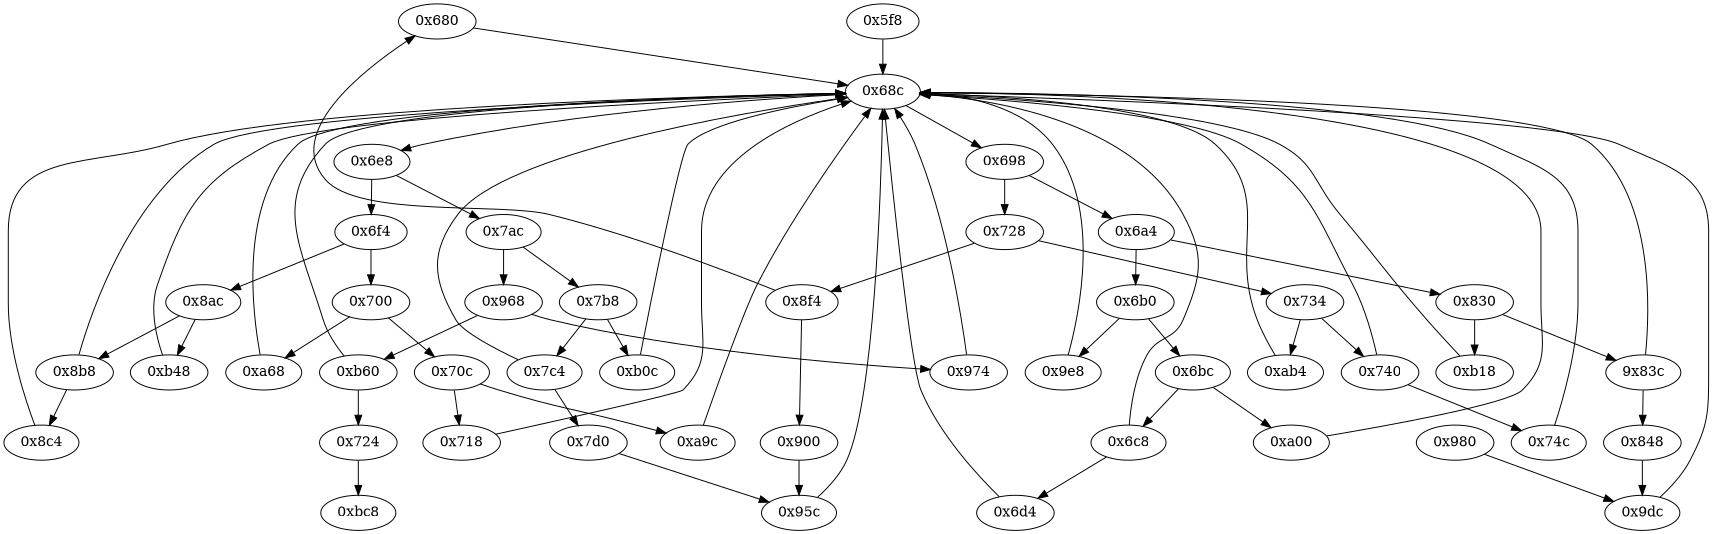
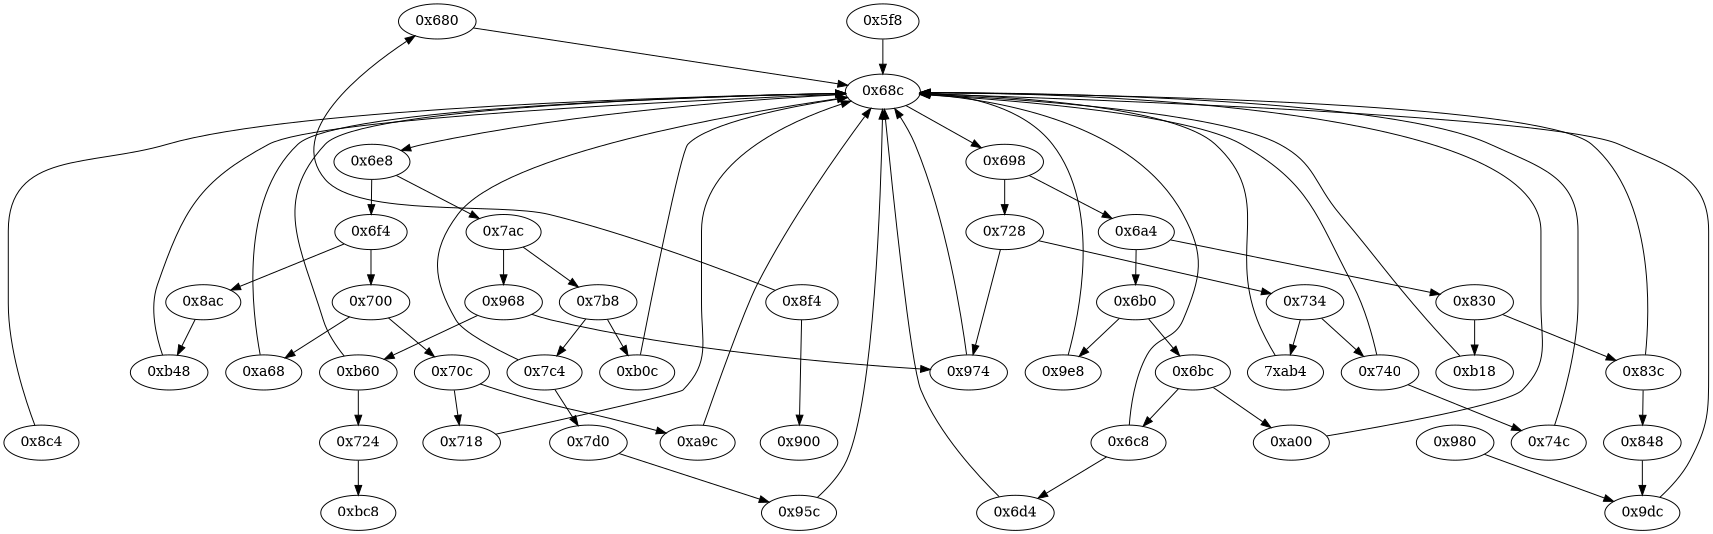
  strict digraph {
    fontname="DejaVu Serif"
    node [fontname="DejaVu Serif" opcode="[u'ldr', u'cmp', u'b']"]
    edge [fontname="DejaVu Serif"]
    "0x680" [opcode="[u'ldr', u'cmp', u'ldr']"]
    "0x68c"
    "0x698"
    "0x6e8"
    "0x6a4"
    "0x728"
    "0x7ac"
    "0x6f4"
    "0x95c" [opcode="[u'cmp', u'mov', u'b']"]
    "0x8ac"
-   "0x8b8"
    "0xb48" [opcode="[u'ldrb', u'ldr', u'ldr', u'cmp', u'mov', u'b']"]
    "0x8c4" [opcode="[u'ldr', u'ldr', u'ldr', u'sub', u'add', u'add', u'str', u'ldr', u'add', u'str', u'ldr', u'b']"]
    "0x724" [opcode="[u'b']"]
    "0xbc8" [opcode="[u'mov', u'sub', u'pop']"]
    "0xa68" [opcode="[u'ldr', u'str', u'ldr', u'str', u'ldr', u'ldr', u'ldrb', u'ldr', u'ldr', u'ldr', u'cmp', u'mov', u'b']"]
    "0x6b0"
    "0x6bc"
    "0x9e8" [opcode="[u'mov', u'str', u'ldr', u'str', u'ldr', u'b']"]
    "0x6c8"
    "0xa00" [opcode="[u'ldr', u'ldr', u'bl', u'ldr', u'mov', u'ldr', u'rsb', u'mvn', u'mul', u'eor', u'and', u'ldr', u'mov', u'mov', u'ldr', u'ldr', u'cmp', u'mov', u'teq', u'mov', u'mov', u'cmp', u'mov', u'cmp', u'mov', u'b']"]
    "0x6d4" [opcode="[u'ldr', u'ldr', u'bl', u'mov', u'b']"]
    "0x830"
-   "0x83c" [label="9x83c"]
+   "0x83c"
    "0xb18" [opcode="[u'ldr', u'ldr', u'ldr', u'ldr', u'ldr', u'ldr', u'ldr', u'ldr', u'ldr', u'ldr', u'ldr', u'b']"]
    "0x848" [opcode="[u'ldr', u'ldr', u'cmp', u'mov', u'mov', u'strb', u'ldr', u'ldr', u'sub', u'mul', u'eor', u'and', u'ldr', u'ldr', u'mov', u'mov', u'cmp', u'mov', u'cmp', u'mov', u'mov', u'cmp', u'mov', u'mov', u'b']"]
    "0x8f4"
    "0x900" [opcode="[u'ldr', u'mov', u'ldr', u'ldr', u'sub', u'sub', u'add', u'mul', u'mov', u'eor', u'and', u'ldr', u'mov', u'ldr', u'cmp', u'mov', u'teq', u'ldr', u'ldr', u'mov', u'cmp', u'mov', u'mov']"]
    "0x980" [opcode="[u'ldr', u'ldr', u'rsb', u'rsb', u'str', u'ldr', u'ldr', u'sub', u'mul', u'mvn', u'ldr', u'ldr', u'orr', u'mov', u'cmn', u'mov', u'cmp', u'mov', u'mov', u'mov', u'cmn', u'mov', u'mov']"]
    "0x9dc" [opcode="[u'teq', u'mov', u'b']"]
    "0xb60" [opcode="[u'ldr', u'mov', u'ldr', u'ldr', u'ldr', u'ldr', u'cmp', u'mov', u'add', u'sub', u'sub', u'mul', u'mvn', u'mov', u'orr', u'ldr', u'cmn', u'mov', u'teq', u'ldr', u'mov', u'cmn', u'mov', u'cmp', u'mov', u'b']"]
    "0x968"
    "0x974"
    "0x7c4"
    "0x7d0" [opcode="[u'ldr', u'mov', u'str', u'ldr', u'str', u'ldr', u'ldr', u'sub', u'mul', u'mov', u'eor', u'and', u'ldr', u'mov', u'ldr', u'cmp', u'mov', u'teq', u'mov', u'mov', u'cmp', u'mov', u'mov', u'b']"]
    "0x718"
-   "0xab4" [opcode="[u'ldr', u'ldr', u'ldr', u'sub', u'mul', u'eor', u'and', u'ldr', u'mov', u'mov', u'ldr', u'cmp', u'mov', u'cmp', u'mov', u'mov', u'cmp', u'mov', u'mov', u'teq', u'mov', u'b']"]
+   "0xab4" [opcode="[u'ldr', u'ldr', u'ldr', u'sub', u'mul', u'eor', u'and', u'ldr', u'mov', u'mov', u'ldr', u'cmp', u'mov', u'cmp', u'mov', u'mov', u'cmp', u'mov', u'mov', u'teq', u'mov', u'b']" label="7xab4"]
    "0x734"
    "0x740"
    "0x74c" [opcode="[u'ldr', u'ldr', u'ldr', u'sub', u'sub', u'add', u'mul', u'eor', u'and', u'ldr', u'mov', u'mov', u'ldr', u'cmp', u'mov', u'cmp', u'mov', u'mov', u'cmp', u'mov', u'mov', u'teq', u'mov', u'b']"]
    "0xa9c" [opcode="[u'ldr', u'str', u'ldr', u'str', u'ldr', u'b']"]
    "0x70c"
    "0x7b8"
    "0xb0c" [opcode="[u'ldr', u'mov', u'b']"]
    "0x700"
    "0x5f8" [opcode="[u'push', u'add', u'sub', u'mov', u'str', u'mvn', u'str', u'ldr', u'str', u'ldr', u'str', u'ldr', u'str', u'ldr', u'ldr', u'ldr', u'ldr', u'ldr', u'ldr', u'str', u'ldr', u'ldr', u'add', u'str', u'ldr', u'str', u'add', u'str', u'str', u'str', u'mov', u'str', u'mov', u'b']"]
    "0x680" -> "0x68c"
    "0x68c" -> "0x698"
    "0x68c" -> "0x6e8"
    "0x698" -> "0x6a4"
    "0x698" -> "0x728"
    "0x6e8" -> "0x7ac"
    "0x6e8" -> "0x6f4"
    "0x6a4" -> "0x6b0"
    "0x6a4" -> "0x830"
-   "0x728" -> "0x8f4"
+   "0x728" -> "0x974"
    "0x728" -> "0x734"
    "0x7ac" -> "0x968"
    "0x7ac" -> "0x7b8"
    "0x6f4" -> "0x8ac"
    "0x6f4" -> "0x700"
    "0x95c" -> "0x68c"
-   "0x8ac" -> "0x8b8"
    "0x8ac" -> "0xb48"
-   "0x8b8" -> "0x68c"
-   "0x8b8" -> "0x8c4"
    "0xb48" -> "0x68c"
    "0x8c4" -> "0x68c"
    "0x724" -> "0xbc8"
    "0xa68" -> "0x68c"
    "0x6b0" -> "0x6bc"
    "0x6b0" -> "0x9e8"
    "0x6bc" -> "0x6c8"
    "0x6bc" -> "0xa00"
    "0x9e8" -> "0x68c"
    "0x6c8" -> "0x68c"
    "0x6c8" -> "0x6d4"
    "0xa00" -> "0x68c"
    "0x6d4" -> "0x68c"
    "0x830" -> "0x83c"
    "0x830" -> "0xb18"
    "0x83c" -> "0x68c"
    "0x83c" -> "0x848"
    "0xb18" -> "0x68c"
    "0x848" -> "0x9dc"
    "0x8f4" -> "0x680"
    "0x8f4" -> "0x900"
-   "0x900" -> "0x95c"
    "0x980" -> "0x9dc"
    "0x9dc" -> "0x68c"
    "0xb60" -> "0x68c"
    "0xb60" -> "0x724"
    "0x968" -> "0xb60"
    "0x968" -> "0x974"
    "0x974" -> "0x68c"
    "0x7c4" -> "0x68c"
    "0x7c4" -> "0x7d0"
    "0x7d0" -> "0x95c"
    "0x718" -> "0x68c"
    "0xab4" -> "0x68c"
    "0x734" -> "0xab4"
    "0x734" -> "0x740"
    "0x740" -> "0x68c"
    "0x740" -> "0x74c"
    "0x74c" -> "0x68c"
    "0xa9c" -> "0x68c"
    "0x70c" -> "0x718"
    "0x70c" -> "0xa9c"
    "0x7b8" -> "0x7c4"
    "0x7b8" -> "0xb0c"
    "0xb0c" -> "0x68c"
    "0x700" -> "0xa68"
    "0x700" -> "0x70c"
    "0x5f8" -> "0x68c"
  }
